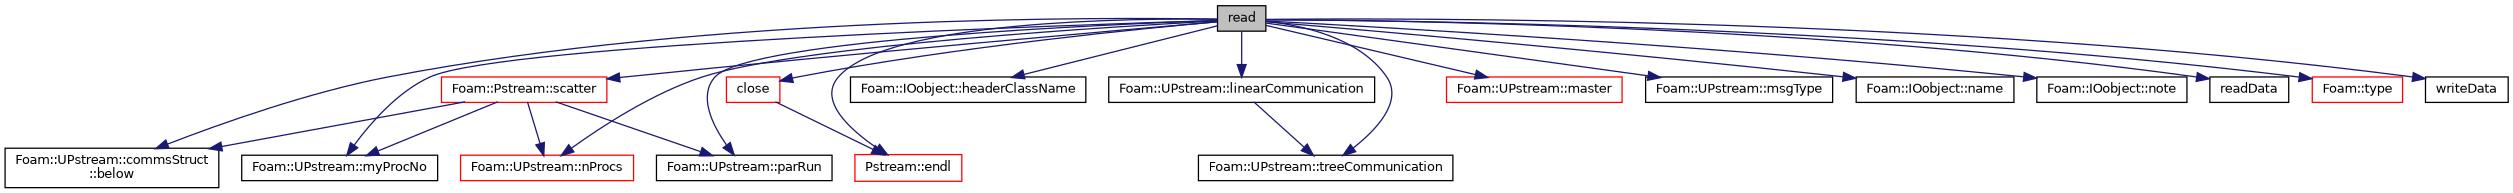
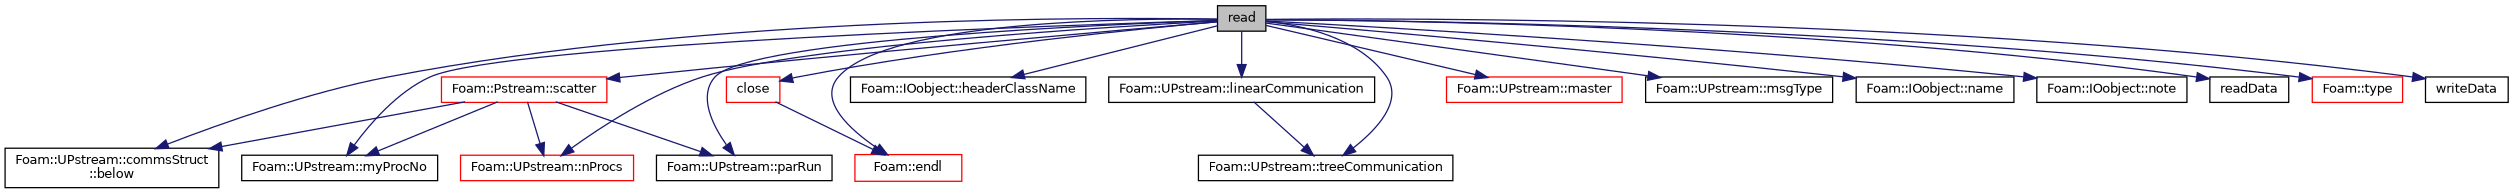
  digraph {
    rankdir=TB
    node [color=black fontname=Helvetica fontsize=10 shape=record]
    edge [color=midnightblue fontname=Helvetica fontsize=10 labelfontname=Helvetica labelfontsize=10 style=solid]
    n1 [fillcolor=grey75 fontcolor=black height=0.2 label=read style=filled width=0.4]
    n2 [height=0.2 label="Foam::UPstream::commsStruct\l::below" width=0.4]
    n3 [color=red height=0.2 label=close width=0.4]
-   n4 [color=red height=0.2 label="Pstream::endl" width=0.4]
+   n4 [color=red height=0.2 label="Foam::endl" width=0.4]
    n5 [height=0.2 label="Foam::IOobject::headerClassName" width=0.4]
    n6 [height=0.2 label="Foam::UPstream::linearCommunication" width=0.4]
    n7 [height=0.2 label="Foam::UPstream::treeCommunication" width=0.4]
    n8 [color=red height=0.2 label="Foam::UPstream::master" width=0.4]
    n9 [height=0.2 label="Foam::UPstream::msgType" width=0.4]
    n10 [height=0.2 label="Foam::UPstream::myProcNo" width=0.4]
    n11 [height=0.2 label="Foam::IOobject::name" width=0.4]
    n12 [height=0.2 label="Foam::IOobject::note" width=0.4]
    n13 [color=red height=0.2 label="Foam::UPstream::nProcs" width=0.4]
    n14 [height=0.2 label="Foam::UPstream::parRun" width=0.4]
    n15 [height=0.2 label=readData width=0.4]
    n16 [color=red height=0.2 label="Foam::Pstream::scatter" width=0.4]
    n17 [color=red height=0.2 label="Foam::type" width=0.4]
    n18 [height=0.2 label=writeData width=0.4]
    n1 -> n2
    n1 -> n3
    n1 -> n4
    n1 -> n5
    n1 -> n6
    n1 -> n7
    n1 -> n8
    n1 -> n9
    n1 -> n10
    n1 -> n11
    n1 -> n12
    n1 -> n13
    n1 -> n14
    n1 -> n15
    n1 -> n16
    n1 -> n17
    n1 -> n18
    n3 -> n4
    n6 -> n7
    n16 -> n2
    n16 -> n10
    n16 -> n13
    n16 -> n14
  }
